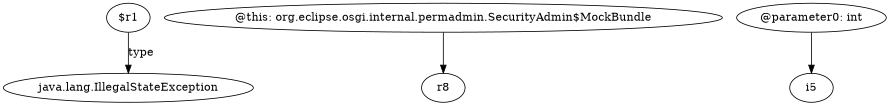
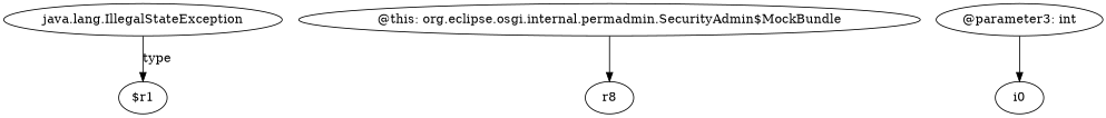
  digraph {
    n1 [label="java.lang.IllegalStateException"]
    n2 [label="$r1"]
    n3 [label="@this: org.eclipse.osgi.internal.permadmin.SecurityAdmin$MockBundle"]
    n4 [label=r8]
-   n5 [label="@parameter0: int"]
-   n6 [label=i5]
-   n2 -> n1 [label=type]
+   n5 [label="@parameter3: int"]
+   n6 [label=i0]
+   n1 -> n2 [label=type]
    n3 -> n4
    n5 -> n6
  }
